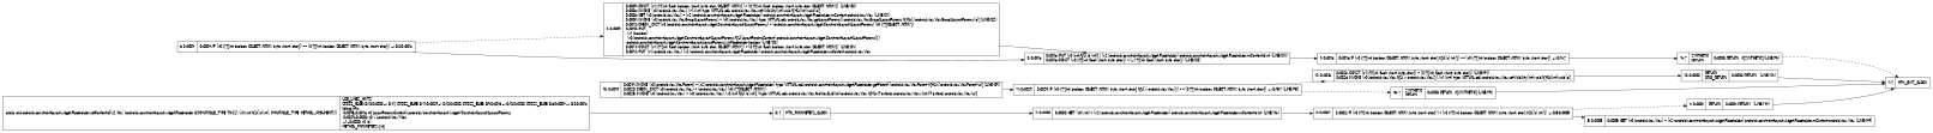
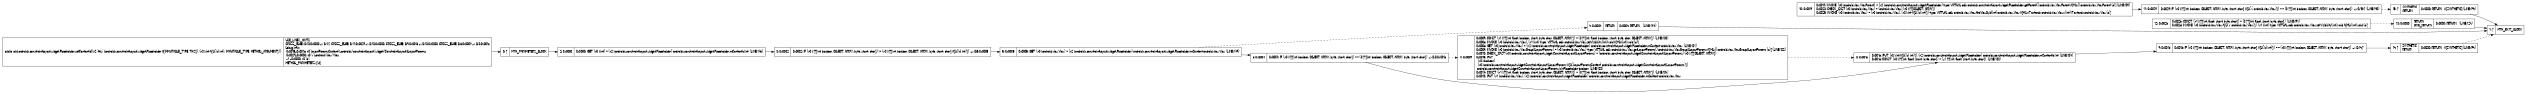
  digraph {
    fontname="Patrick Hand"
    rankdir=LR
    node [fontname="Patrick Hand" shape=record]
    edge [fontname="Patrick Hand"]
    n1 [label="{0\:\ ?|MTH_PARAMETERS_BLOCK\l}"]
    n2 [label="{2\:\ 0x0000|0x0000: IGET  (r0 I:int) = (r2 I:androidx.constraintlayout.widget.Placeholder) androidx.constraintlayout.widget.Placeholder.mContentId int  (LINE:176)\l}"]
    n3 [label="{3\:\ 0x0002|0x0002: IF  (r0 I:??[int, boolean, OBJECT, ARRAY, byte, short, char]) != (r3 I:??[int, boolean, OBJECT, ARRAY, byte, short, char] A[D('id' int)])  \-\> B:5:0x0005 \l}"]
    n4 [label="{4\:\ 0x0004|RETURN\l|0x0004: RETURN    (LINE:177)\l}"]
    n5 [label="{5\:\ 0x0005|0x0005: IGET  (r0 I:android.view.View) = (r2 I:androidx.constraintlayout.widget.Placeholder) androidx.constraintlayout.widget.Placeholder.mContent android.view.View  (LINE:179)\l}"]
    n6 [label="{1\:\ ?|MTH_EXIT_BLOCK\l}"]
    n7 [label="{6\:\ 0x0007|0x0007: IF  (r0 I:??[int, boolean, OBJECT, ARRAY, byte, short, char]) == (0 ??[int, boolean, OBJECT, ARRAY, byte, short, char])  \-\> B:8:0x001a \l}"]
-   n8 [label="{7\:\ 0x0009|0x0009: CONST  (r1 I:??[int, float, boolean, short, byte, char, OBJECT, ARRAY]) = (0 ??[int, float, boolean, short, byte, char, OBJECT, ARRAY])  (LINE:180)\l0x000a: INVOKE  (r0 I:android.view.View), (r1 I:int) type: VIRTUAL call: android.view.View.setVisibility(int):void A[MD:(int):void (c)]\l0x000d: IGET  (r0 I:android.view.View) = (r2 I:androidx.constraintlayout.widget.Placeholder) androidx.constraintlayout.widget.Placeholder.mContent android.view.View  (LINE:181)\l0x000f: INVOKE  (r0 I:android.view.ViewGroup$LayoutParams) = (r0 I:android.view.View) type: VIRTUAL call: android.view.View.getLayoutParams():android.view.ViewGroup$LayoutParams A[MD:():android.view.ViewGroup$LayoutParams (c)] (LINE:182)\l0x0013: CHECK_CAST (r0 I:androidx.constraintlayout.widget.ConstraintLayout$LayoutParams) = (androidx.constraintlayout.widget.ConstraintLayout$LayoutParams) (r0 I:??[OBJECT, ARRAY]) \l0x0015: IPUT  \l  (r1 I:boolean)\l  (r0 I:androidx.constraintlayout.widget.ConstraintLayout$LayoutParams A[D('layoutParamsContent' androidx.constraintlayout.widget.ConstraintLayout$LayoutParams)])\l androidx.constraintlayout.widget.ConstraintLayout.LayoutParams.isInPlaceholder boolean  (LINE:183)\l0x0017: CONST  (r1 I:??[int, float, boolean, short, byte, char, OBJECT, ARRAY]) = (0 ??[int, float, boolean, short, byte, char, OBJECT, ARRAY])  (LINE:184)\l0x0018: IPUT  (r1 I:android.view.View), (r2 I:androidx.constraintlayout.widget.Placeholder) androidx.constraintlayout.widget.Placeholder.mContent android.view.View \l}"]
+   n8 [label="{7\:\ 0x0009|0x0009: CONST  (r1 I:??[int, float, boolean, short, byte, char, OBJECT, ARRAY]) = (0 ??[int, float, boolean, short, byte, char, OBJECT, ARRAY])  (LINE:180)\l0x000a: INVOKE  (r0 I:android.view.View), (r1 I:int) type: VIRTUAL call: android.view.View.setVisibility(int):void A[MD:(int):void (c)]\l0x000d: IGET  (r0 I:android.view.View) = (r2 I:androidx.constraintlayout.widget.Placeholder) androidx.constraintlayout.widget.Placeholder.mContent android.view.View  (LINE:181)\l0x000f: INVOKE  (r0 I:android.view.ViewGroup$LayoutParams) = (r0 I:android.view.View) type: VIRTUAL call: android.view.View.getLayoutParams():android.view.ViewGroup$LayoutParams A[MD:():android.view.ViewGroup$LayoutParams (c)] (LINE:182)\l0x0013: CHECK_CAST (r0 I:androidx.constraintlayout.widget.ConstraintLayout$LayoutParams) = (androidx.constraintlayout.widget.ConstraintLayout$LayoutParams) (r0 I:??[OBJECT, ARRAY]) \l0x0015: IPUT  \l  (r3 I:boolean)\l  (r0 I:androidx.constraintlayout.widget.ConstraintLayout$LayoutParams A[D('layoutParamsContent' androidx.constraintlayout.widget.ConstraintLayout$LayoutParams)])\l androidx.constraintlayout.widget.ConstraintLayout.LayoutParams.isInPlaceholder boolean  (LINE:183)\l0x0017: CONST  (r1 I:??[int, float, boolean, short, byte, char, OBJECT, ARRAY]) = (0 ??[int, float, boolean, short, byte, char, OBJECT, ARRAY])  (LINE:184)\l0x0018: IPUT  (r1 I:android.view.View), (r2 I:androidx.constraintlayout.widget.Placeholder) androidx.constraintlayout.widget.Placeholder.mContent android.view.View \l}"]
    n9 [label="{8\:\ 0x001a|0x001a: IPUT  (r3 I:int A[D('id' int)]), (r2 I:androidx.constraintlayout.widget.Placeholder) androidx.constraintlayout.widget.Placeholder.mContentId int  (LINE:187)\l0x001c: CONST  (r0 I:??[int, float, short, byte, char]) = (\-1 ??[int, float, short, byte, char])  (LINE:188)\l}"]
    n10 [label="{9\:\ 0x001d|0x001d: IF  (r3 I:??[int, boolean, OBJECT, ARRAY, byte, short, char] A[D('id' int)]) == (r0 I:??[int, boolean, OBJECT, ARRAY, byte, short, char])  \-\> B:14:? \l}"]
    n11 [label="{14\:\ ?|SYNTHETIC\lRETURN\l|0x0030: RETURN   A[SYNTHETIC] (LINE:194)\l}"]
    n12 [label="{10\:\ 0x001f|0x001f: INVOKE  (r0 I:android.view.ViewParent) = (r2 I:androidx.constraintlayout.widget.Placeholder) type: VIRTUAL call: androidx.constraintlayout.widget.Placeholder.getParent():android.view.ViewParent A[MD:():android.view.ViewParent (c)] (LINE:189)\l0x0023: CHECK_CAST (r0 I:android.view.View) = (android.view.View) (r0 I:??[OBJECT, ARRAY]) \l0x0025: INVOKE  (r0 I:android.view.View) = (r0 I:android.view.View), (r3 I:int A[D('id' int)]) type: VIRTUAL call: android.view.View.findViewById(int):android.view.View A[MD:\<T extends android.view.View\>:(int):T extends android.view.View (c)]\l}"]
    n13 [label="{11\:\ 0x0029|0x0029: IF  (r0 I:??[int, boolean, OBJECT, ARRAY, byte, short, char] A[D('v' android.view.View)]) == (0 ??[int, boolean, OBJECT, ARRAY, byte, short, char])  \-\> B:15:?  (LINE:190)\l}"]
    n14 [label="{12\:\ 0x002b|0x002b: CONST  (r1 I:??[int, float, short, byte, char]) = (8 ??[int, float, short, byte, char])  (LINE:191)\l0x002d: INVOKE  (r0 I:android.view.View A[D('v' android.view.View)]), (r1 I:int) type: VIRTUAL call: android.view.View.setVisibility(int):void A[MD:(int):void (c)]\l}"]
    n15 [label="{15\:\ ?|SYNTHETIC\lRETURN\l|0x0030: RETURN   A[SYNTHETIC] (LINE:194)\l}"]
    n16 [label="{13\:\ 0x0030|RETURN\lORIG_RETURN\l|0x0030: RETURN    (LINE:124)\l}"]
    n17 [label="{public void androidx.constraintlayout.widget.Placeholder.setContentId((r2 'this' I:androidx.constraintlayout.widget.Placeholder A[IMMUTABLE_TYPE, THIS]), (r3 I:int A[D('id' int), IMMUTABLE_TYPE, METHOD_ARGUMENT]))  | USE_LINES_HINTS\lCROSS_EDGE: B:13:0x0030 \-\> B:1:?, CROSS_EDGE: B:11:0x0029 \-\> B:13:0x0030, CROSS_EDGE: B:9:0x001d \-\> B:13:0x0030, CROSS_EDGE: B:6:0x0007 \-\> B:8:0x001a\lDebug Info:\l  0x0015\-0x001a: r0 'layoutParamsContent' Landroidx\/constraintlayout\/widget\/ConstraintLayout$LayoutParams;\l  0x0029\-0x0030: r0 'v' Landroid\/view\/View;\l  \-1 \-0x0030: r3 'id' I\lMETHOD_PARAMETERS: [id]\l}"]
    n1 -> n2
    n2 -> n3
-   n3 -> n4 [style=dashed]
+   n5 -> n4 [style=dashed]
    n3 -> n5
    n4 -> n6
+   n5 -> n7
    n7 -> n8 [style=dashed]
    n7 -> n9
-   n8 -> n9
+   n8 -> n9 [style=dashed]
    n9 -> n10
    n10 -> n11
    n11 -> n6 [style=dashed]
    n12 -> n13
-   n13 -> n14 [style=dashed]
    n13 -> n15 [style=dashed]
-   n14 -> n16
+   n14 -> n16 [style=dashed]
    n15 -> n6
    n16 -> n6
    n17 -> n1
  }
